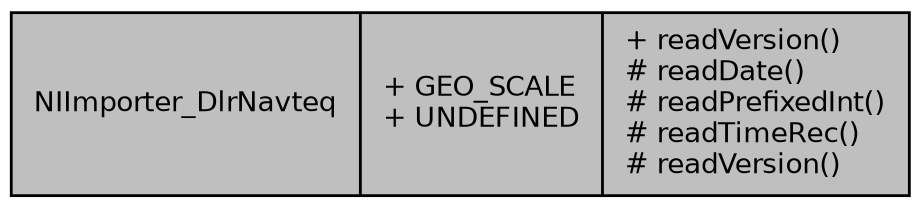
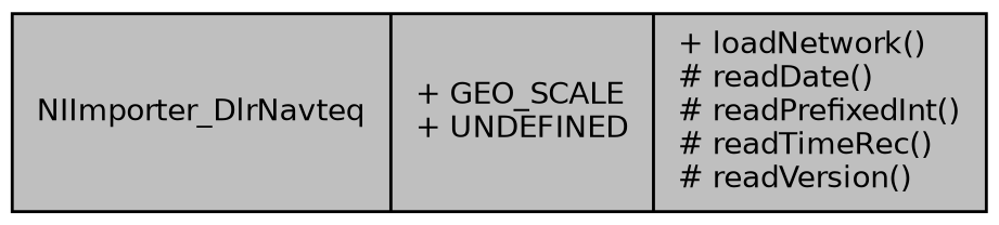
  digraph {
    rankdir=LR
-   n1 [color=black fillcolor=grey75 fontcolor=black fontname=Helvetica fontsize=10 height=0.2 label="{NIImporter_DlrNavteq\n|+ GEO_SCALE\l+ UNDEFINED\l|+ readVersion()\l# readDate()\l# readPrefixedInt()\l# readTimeRec()\l# readVersion()\l}" shape=record style=filled width=0.4]
+   n1 [color=black fillcolor=grey75 fontcolor=black fontname=Helvetica fontsize=10 height=0.2 label="{NIImporter_DlrNavteq\n|+ GEO_SCALE\l+ UNDEFINED\l|+ loadNetwork()\l# readDate()\l# readPrefixedInt()\l# readTimeRec()\l# readVersion()\l}" shape=record style=filled width=0.4]
  }
